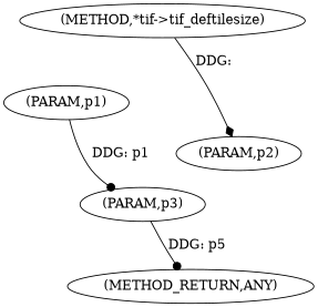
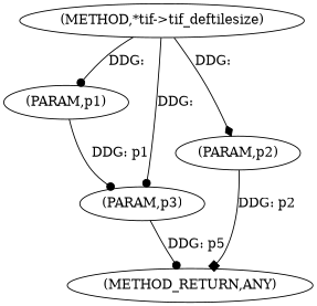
  digraph {
    fontname="DejaVu Serif"
    node [fontname="DejaVu Serif"]
    edge [arrowhead=dot fontname="DejaVu Serif"]
    n1 [label=<(METHOD,*tif-&gt;tif_deftilesize)>]
    n2 [label=<(PARAM,p1)>]
    n3 [label=<(PARAM,p2)>]
    n4 [label=<(PARAM,p3)>]
    n5 [label=<(METHOD_RETURN,ANY)>]
+   n1 -> n2 [label="DDG: "]
    n1 -> n3 [arrowhead=diamond label="DDG: "]
+   n1 -> n4 [label="DDG: "]
    n2 -> n4 [label="DDG: p1"]
+   n3 -> n5 [arrowhead=box label="DDG: p2"]
    n4 -> n5 [label="DDG: p5"]
  }
